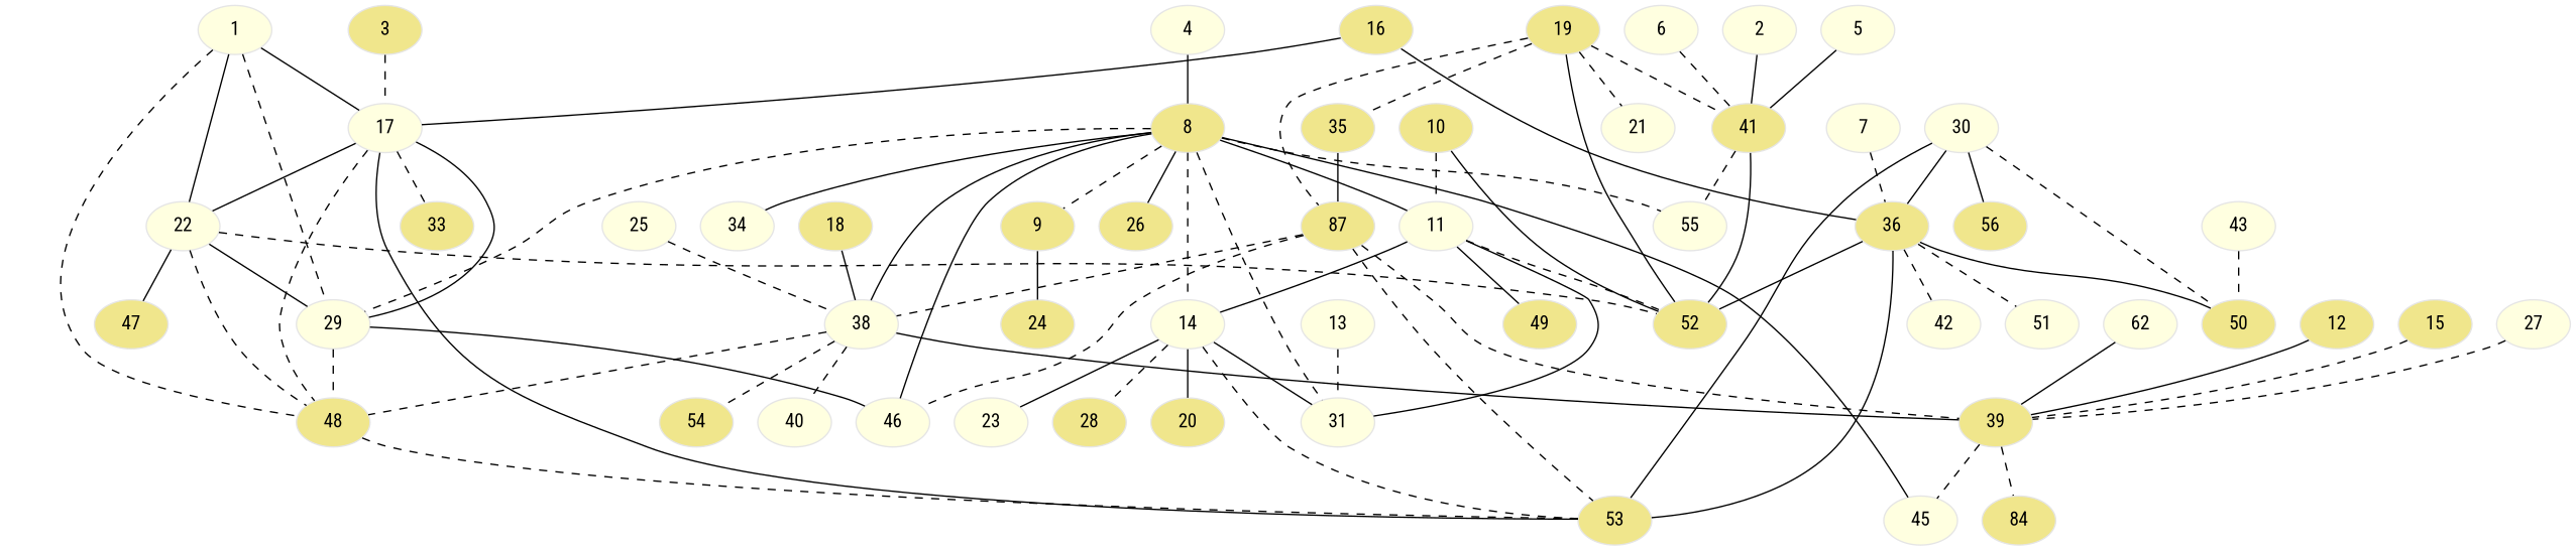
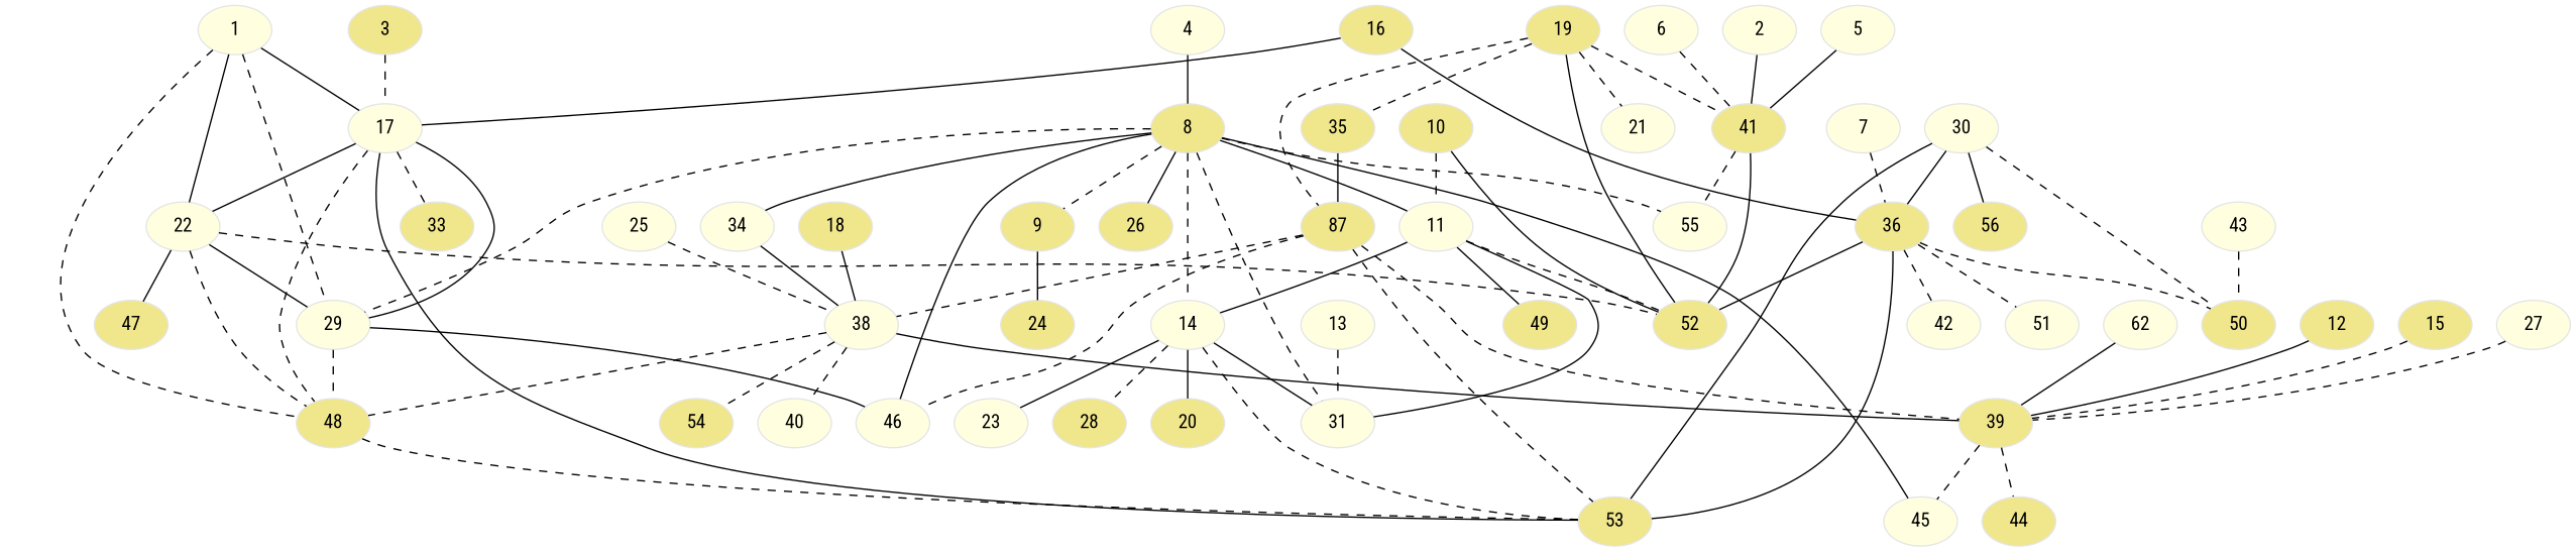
  graph {
    fontname="Roboto Condensed"
    node [color=gray90 fillcolor=lightyellow fontname="Roboto Condensed" style=filled]
    edge [fontname="Roboto Condensed" style=dashed weight=1.0]
    1
    17
    22
    29
    48 [fillcolor=khaki]
    53 [fillcolor=khaki]
    33 [fillcolor=khaki]
    52 [fillcolor=khaki]
    47 [fillcolor=khaki]
    46
    41 [fillcolor=khaki]
    2
    55
    3 [fillcolor=khaki]
    8 [fillcolor=khaki]
    4
    9 [fillcolor=khaki]
    11
    14
    26 [fillcolor=khaki]
    31
    34
    38
    45
    5
    6
    36 [fillcolor=khaki]
    7
    50 [fillcolor=khaki]
    42
    51
    24 [fillcolor=khaki]
    49 [fillcolor=khaki]
    20 [fillcolor=khaki]
    23
    28 [fillcolor=khaki]
    39 [fillcolor=khaki]
    40
    54 [fillcolor=khaki]
    10 [fillcolor=khaki]
    12 [fillcolor=khaki]
-   44 [fillcolor=khaki label=84]
+   44 [fillcolor=khaki]
    13
    15 [fillcolor=khaki]
    16 [fillcolor=khaki]
    18 [fillcolor=khaki]
    19 [fillcolor=khaki]
    21
    35 [fillcolor=khaki]
    n50 [fillcolor=khaki label=87]
    25
    27
    30
    56 [fillcolor=khaki]
    n55 [label=62]
    43
    1 -- 17 [style=solid]
    1 -- 22 [style=solid]
    1 -- 29
    1 -- 48
    17 -- 22 [style=solid]
    17 -- 29 [style=solid]
    17 -- 48
    17 -- 53 [style=solid]
    17 -- 33
    22 -- 29 [style=solid]
    22 -- 48
    22 -- 52
    22 -- 47 [style=solid]
    29 -- 48
    29 -- 46 [style=solid]
    48 -- 53
    41 -- 52 [style=solid weight=2.0]
    41 -- 55
    2 -- 41 [style=solid]
    3 -- 17
    8 -- 29
    8 -- 46 [style=solid]
    8 -- 55 [weight=2.0]
    8 -- 9
    8 -- 11 [style=solid]
    8 -- 14
    8 -- 26 [style=solid]
    8 -- 31 [weight=2.0]
    8 -- 34 [style=solid]
-   8 -- 38 [style=solid]
+   34 -- 38 [style=solid]
    8 -- 45 [style=solid]
    4 -- 8 [style=solid]
    9 -- 24 [style=solid]
    11 -- 52
    11 -- 14 [style=solid]
    11 -- 31 [style=solid weight=2.0]
    11 -- 49 [style=solid]
    14 -- 53
    14 -- 31 [style=solid weight=2.0]
    14 -- 20 [style=solid]
    14 -- 23 [style=solid]
    14 -- 28
    38 -- 48 [weight=2.0]
    38 -- 39 [style=solid weight=4.0]
    38 -- 40
    38 -- 54
    5 -- 41 [style=solid]
    6 -- 41
    36 -- 53 [style=solid weight=2.0]
    36 -- 52 [style=solid]
-   36 -- 50 [style=solid]
+   36 -- 50
    36 -- 42
    36 -- 51
    7 -- 36
    39 -- 45
    39 -- 44
    10 -- 52 [style=solid]
    10 -- 11
    12 -- 39 [style=solid]
    13 -- 31
    15 -- 39
    16 -- 17 [style=solid]
    16 -- 36 [style=solid]
    18 -- 38 [style=solid]
    19 -- 52 [style=solid weight=4.0]
    19 -- 41 [weight=2.0]
    19 -- 21
    19 -- 35
    19 -- n50
    35 -- n50 [style=solid]
    n50 -- 53
    n50 -- 46
    n50 -- 38 [weight=2.0]
    n50 -- 39 [weight=2.0]
    25 -- 38
    27 -- 39
    30 -- 53 [style=solid weight=2.0]
    30 -- 36 [style=solid]
    30 -- 50
    30 -- 56 [style=solid]
    n55 -- 39 [style=solid]
    43 -- 50
  }
